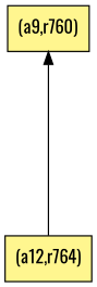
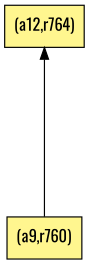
  digraph {
    rankdir=BT
    ranksep=2.0
    fontname=Oswald
    node [fillcolor=khaki1 shape=record style=filled fontname=Oswald]
    n1 [label="{(a9,r760)}"]
    n2 [label="{(a12,r764)}"]
-   n2 -> n1 [fontname=Oswald]
+   n1 -> n2 [fontname=Oswald]
  }
